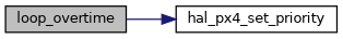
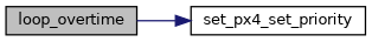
  digraph {
    rankdir=LR
    node [color=black fontname=Helvetica fontsize=10 shape=record style=filled]
    n1 [fillcolor=grey75 fontcolor=black height=0.2 label=loop_overtime width=0.4]
-   n2 [fillcolor=white height=0.2 label=hal_px4_set_priority width=0.4]
+   n2 [fillcolor=white height=0.2 label=set_px4_set_priority width=0.4]
    n1 -> n2 [color=midnightblue fontname=Helvetica fontsize=10 labelfontname=Helvetica labelfontsize=10 style=solid]
  }
